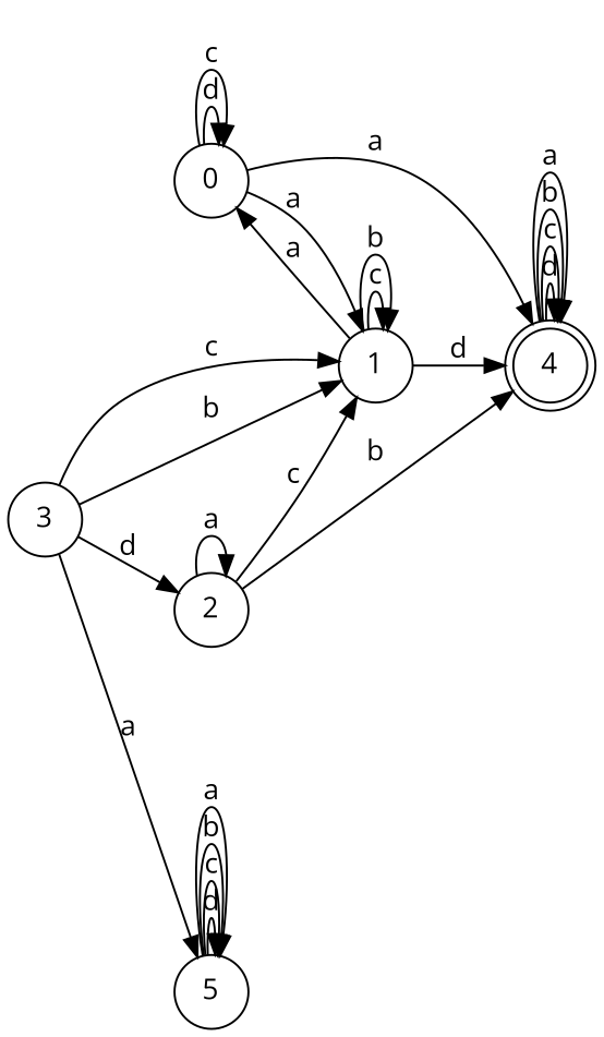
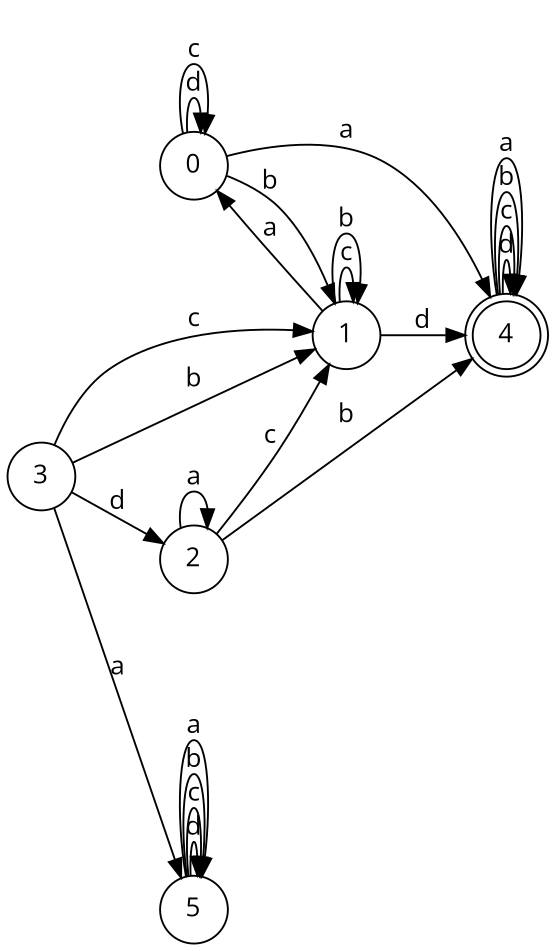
  digraph {
    fontname="Open Sans"
    rankdir=LR
    node [fontname="Open Sans" shape=circle]
    edge [fontname="Open Sans"]
    n1 [label=0]
    n2 [label=1]
    n3 [label=4 shape=doublecircle]
    n4 [label=2]
    n5 [label=3]
    n6 [label=5]
    n1 -> n1 [label=d]
    n1 -> n1 [label=c]
-   n1 -> n2 [label=a]
+   n1 -> n2 [label=b]
    n1 -> n3 [label=a]
    n2 -> n1 [label=a]
    n2 -> n2 [label=c]
    n2 -> n2 [label=b]
    n2 -> n3 [label=d]
    n3 -> n3 [label=d]
    n3 -> n3 [label=c]
    n3 -> n3 [label=b]
    n3 -> n3 [label=a]
    n4 -> n2 [label=c]
    n4 -> n3 [label=b]
    n4 -> n4 [label=a]
    n5 -> n2 [label=c]
    n5 -> n2 [label=b]
    n5 -> n4 [label=d]
    n5 -> n6 [label=a]
    n6 -> n6 [label=d]
    n6 -> n6 [label=c]
    n6 -> n6 [label=b]
    n6 -> n6 [label=a]
  }
